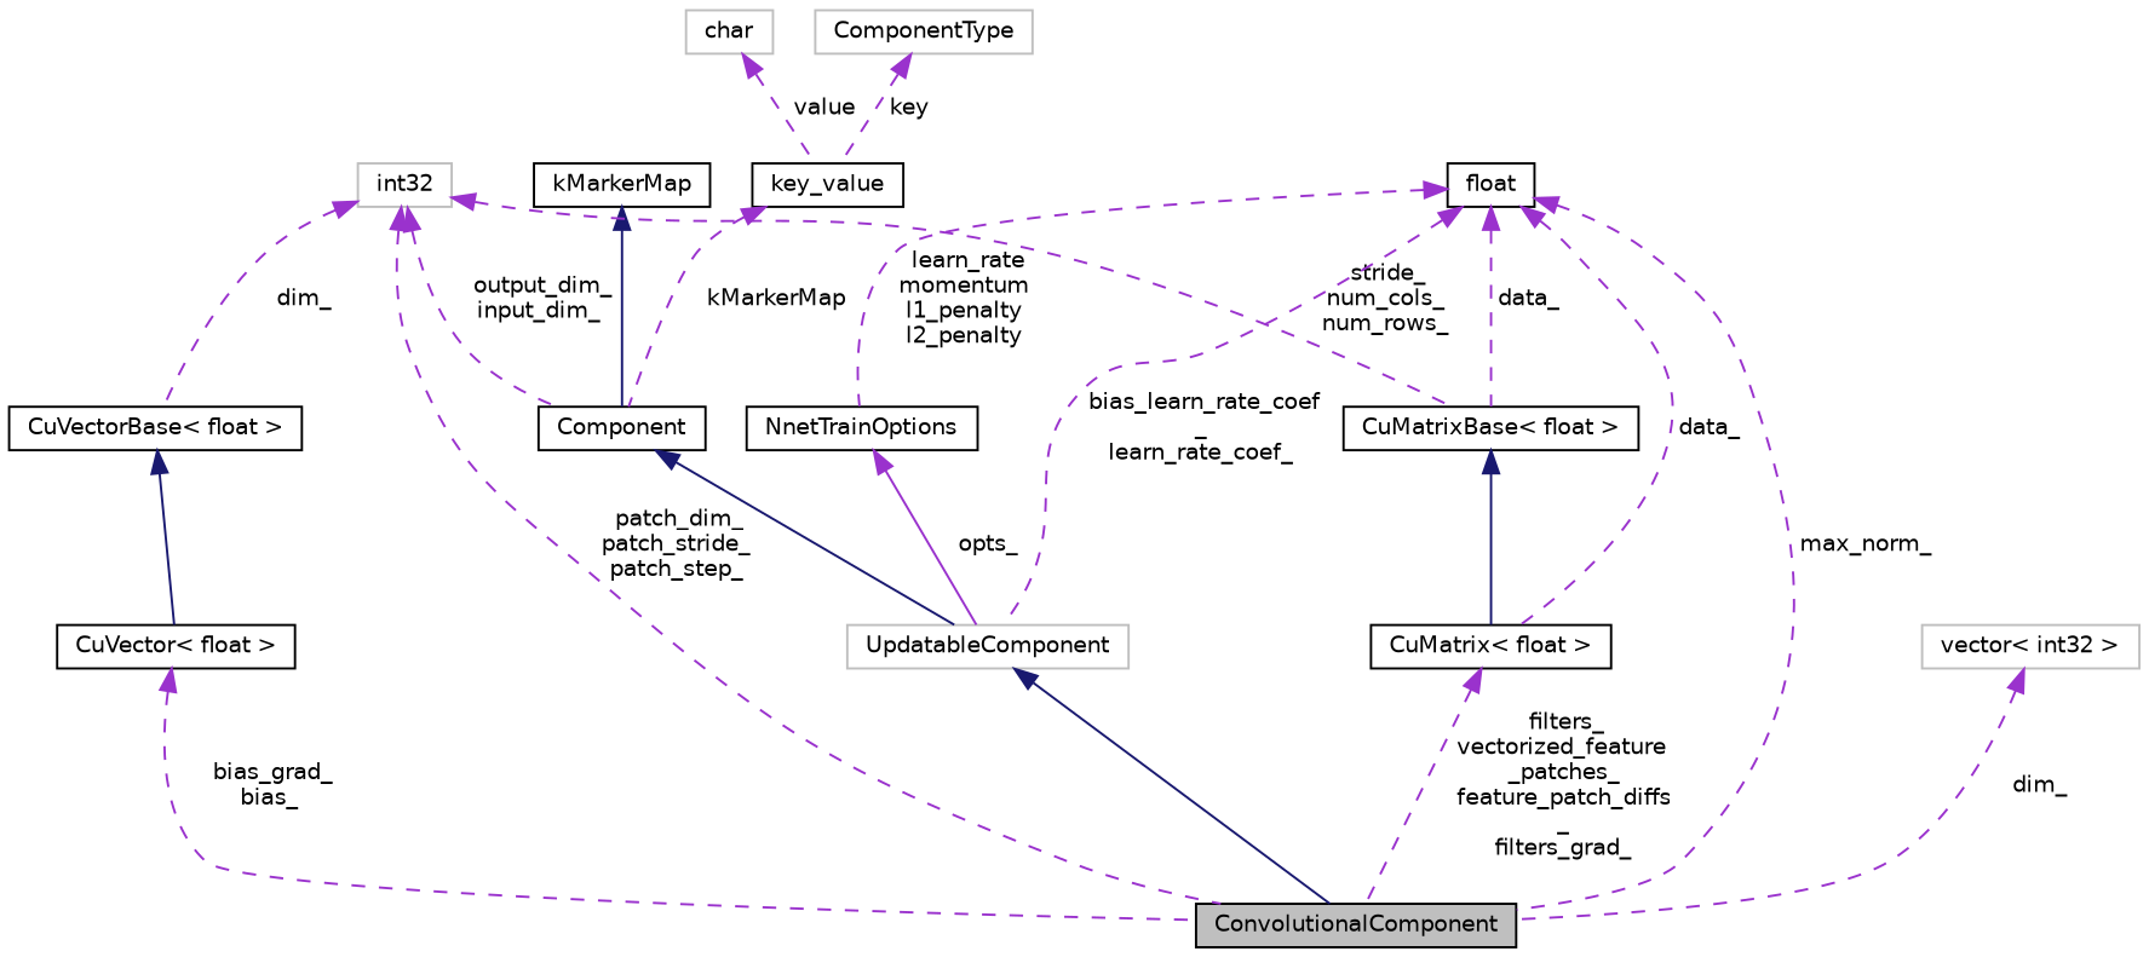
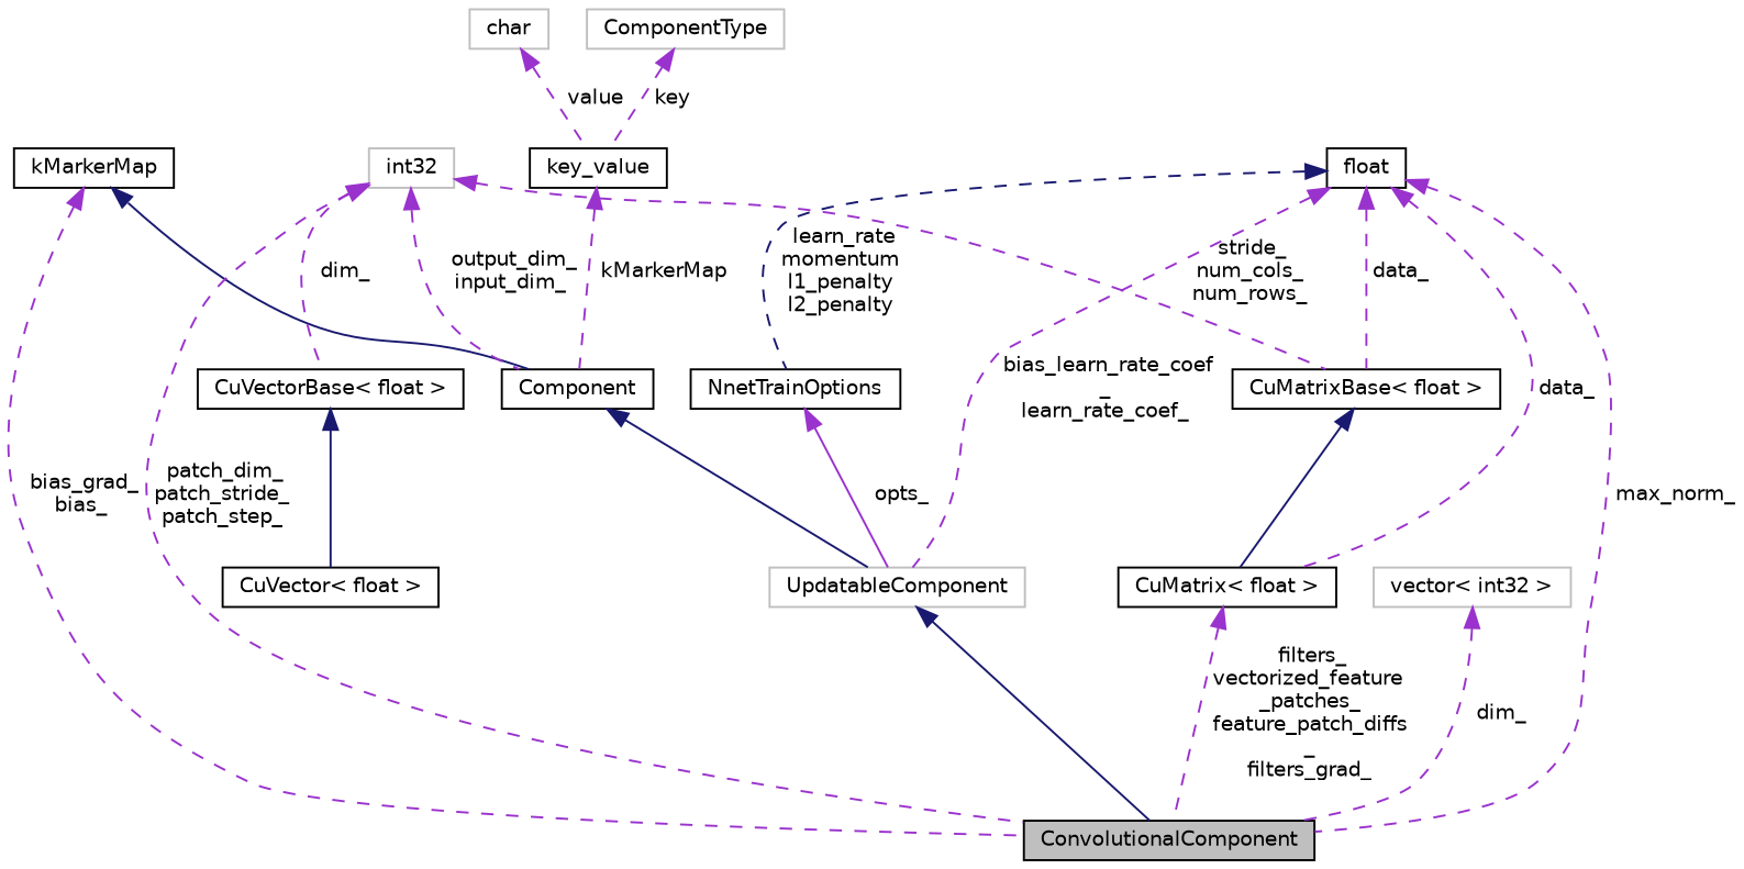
  digraph {
    node [color=black fillcolor=white fontname=Helvetica fontsize=10 shape=record style=filled]
    edge [color=darkorchid3 dir=back fontname=Helvetica fontsize=10 labelfontname=Helvetica labelfontsize=10 style=dashed]
    n1 [fillcolor=grey75 fontcolor=black height=0.2 label=ConvolutionalComponent width=0.4]
    n2 [color=grey75 height=0.2 label=UpdatableComponent width=0.4]
    n3 [height=0.2 label=Component width=0.4]
    n4 [height=0.2 label=kMarkerMap width=0.4]
    n5 [height=0.2 label=key_value width=0.4]
    n6 [color=grey75 height=0.2 label=char width=0.4]
    n7 [color=grey75 height=0.2 label=ComponentType width=0.4]
    n8 [color=grey75 height=0.2 label=int32 width=0.4]
    n9 [height=0.2 label="CuMatrixBase\< float \>" width=0.4]
    n10 [height=0.2 label="CuVectorBase\< float \>" width=0.4]
    n11 [height=0.2 label="CuMatrix\< float \>" width=0.4]
    n12 [height=0.2 label="CuVector\< float \>" width=0.4]
    n13 [height=0.2 label=NnetTrainOptions width=0.4]
    n14 [height=0.2 label=float width=0.4]
    n15 [color=grey75 height=0.2 label="vector\< int32 \>" width=0.4]
    n2 -> n1 [color=midnightblue style=solid]
    n3 -> n2 [color=midnightblue style=solid]
    n4 -> n3 [color=midnightblue style=solid]
    n5 -> n3 [label=" kMarkerMap"]
    n6 -> n5 [label=" value"]
    n7 -> n5 [label=" key"]
    n8 -> n1 [label=" patch_dim_\npatch_stride_\npatch_step_"]
    n8 -> n3 [label=" output_dim_\ninput_dim_"]
    n8 -> n9 [label=" stride_\nnum_cols_\nnum_rows_"]
    n8 -> n10 [label=" dim_"]
    n9 -> n11 [color=midnightblue style=solid]
    n10 -> n12 [color=midnightblue style=solid]
    n11 -> n1 [label=" filters_\nvectorized_feature\l_patches_\nfeature_patch_diffs\l_\nfilters_grad_"]
-   n12 -> n1 [label=" bias_grad_\nbias_"]
+   n4 -> n1 [label=" bias_grad_\nbias_"]
    n13 -> n2 [label=" opts_" style=solid]
    n14 -> n1 [label=" max_norm_"]
    n14 -> n2 [label=" bias_learn_rate_coef\l_\nlearn_rate_coef_"]
    n14 -> n9 [label=" data_"]
    n14 -> n11 [label=" data_"]
-   n14 -> n13 [label=" learn_rate\nmomentum\nl1_penalty\nl2_penalty"]
+   n14 -> n13 [color=midnightblue label=" learn_rate\nmomentum\nl1_penalty\nl2_penalty"]
    n15 -> n1 [label=" dim_"]
  }
